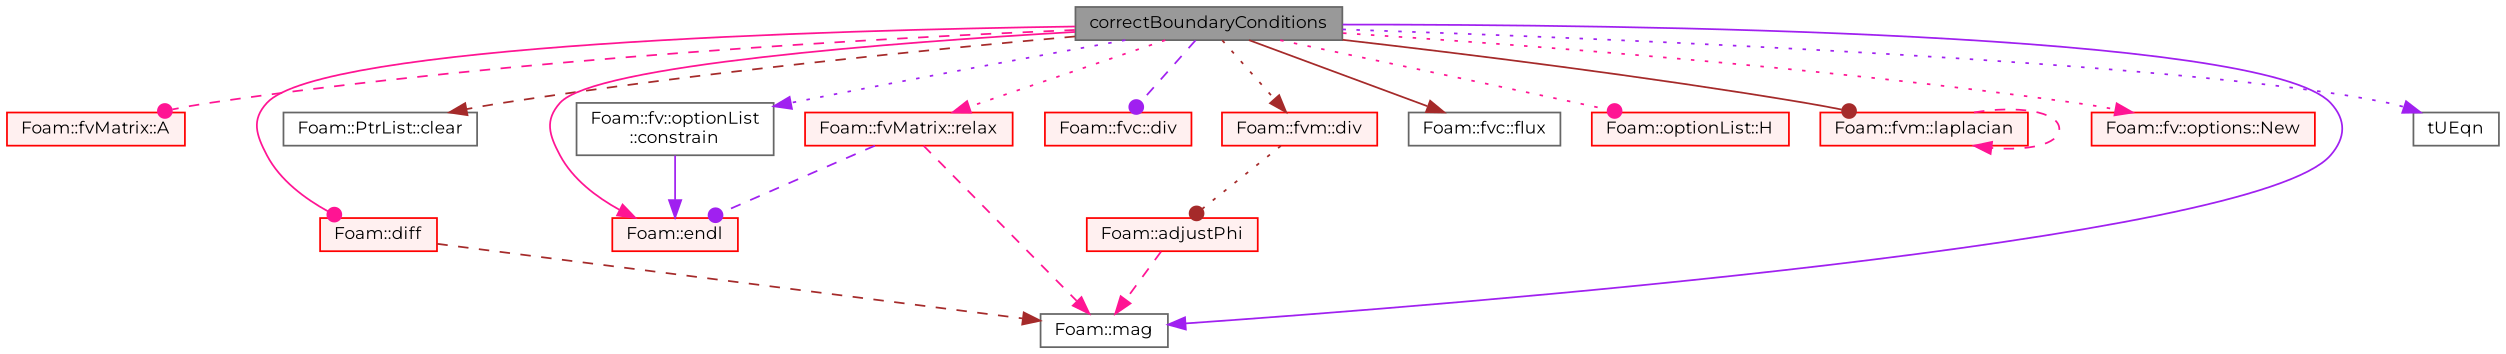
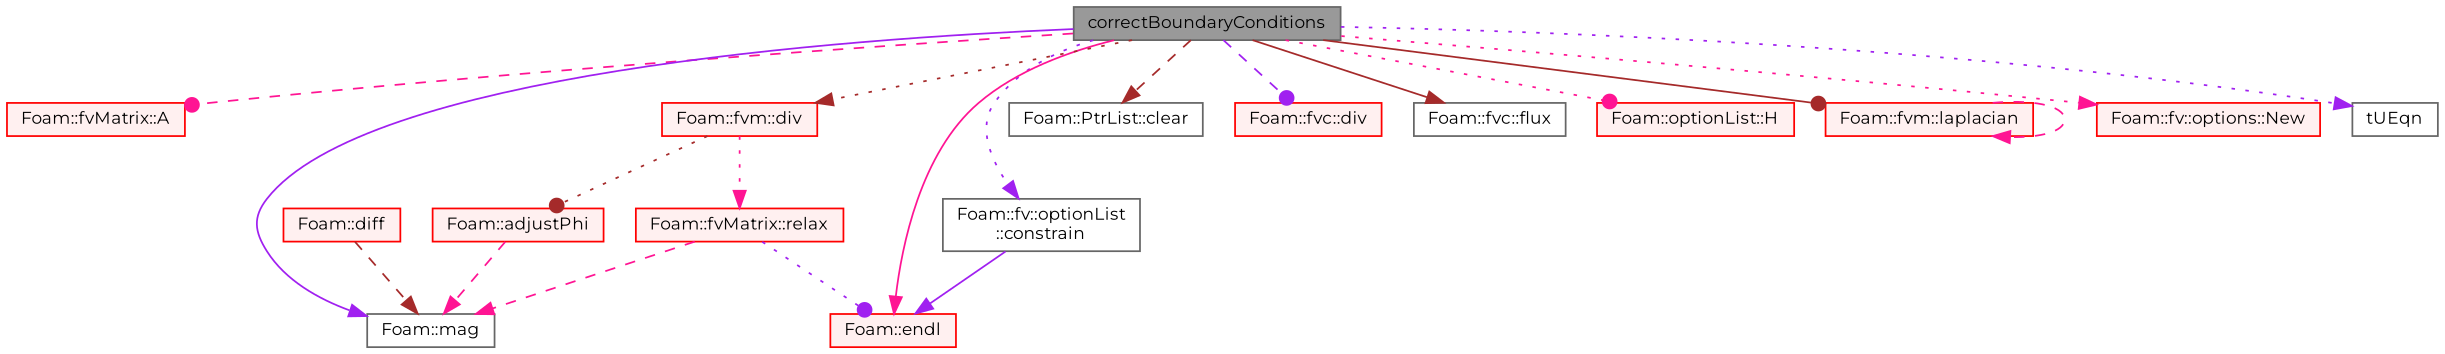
  digraph {
    fontname=Montserrat
    rankdir=TB
    node [color=red fillcolor="#FFF0F0" fontname=Montserrat fontsize=10 shape=box style=filled]
    edge [arrowhead=normal color=deeppink fontname=Montserrat fontsize=10 labelfontname=Helvetica labelfontsize=10 style=dashed]
    n1 [color=gray40 fillcolor=grey60 fontcolor=black height=0.2 label=correctBoundaryConditions width=0.4]
    n2 [height=0.2 label="Foam::fvMatrix::A" width=0.4]
    n3 [color=grey40 fillcolor=white height=0.2 label="Foam::mag" width=0.4]
    n4 [color=grey40 fillcolor=white height=0.2 label="Foam::PtrList::clear" width=0.4]
    n5 [color=grey40 fillcolor=white height=0.2 label="Foam::fv::optionList\l::constrain" width=0.4]
    n6 [height=0.2 label="Foam::endl" width=0.4]
    n7 [height=0.2 label="Foam::diff" width=0.4]
    n8 [height=0.2 label="Foam::fvc::div" width=0.4]
    n9 [height=0.2 label="Foam::fvm::div" width=0.4]
    n10 [color=grey40 fillcolor=white height=0.2 label="Foam::fvc::flux" width=0.4]
    n11 [height=0.2 label="Foam::optionList::H" width=0.4]
    n12 [height=0.2 label="Foam::fvm::laplacian" width=0.4]
    n13 [height=0.2 label="Foam::fv::options::New" width=0.4]
    n14 [height=0.2 label="Foam::fvMatrix::relax" width=0.4]
    n15 [color=grey40 fillcolor=white height=0.2 label=tUEqn width=0.4]
    n16 [height=0.2 label="Foam::adjustPhi" width=0.4]
    n1 -> n2 [arrowhead=dot]
    n1 -> n3 [color=purple style=solid]
    n1 -> n4 [color=brown]
    n1 -> n5 [color=purple style=dotted]
    n1 -> n6 [style=solid]
-   n1 -> n7 [arrowhead=dot style=solid]
    n1 -> n8 [arrowhead=dot color=purple]
    n1 -> n9 [color=brown style=dotted]
    n1 -> n10 [color=brown style=solid]
    n1 -> n11 [arrowhead=dot style=dotted]
    n1 -> n12 [arrowhead=dot color=brown style=solid]
    n1 -> n13 [style=dotted]
-   n1 -> n14 [style=dotted]
+   n9 -> n14 [style=dotted]
    n1 -> n15 [color=purple style=dotted]
    n5 -> n6 [color=purple style=solid]
    n7 -> n3 [color=brown]
    n9 -> n16 [arrowhead=dot color=brown style=dotted]
    n12 -> n12
    n14 -> n3
-   n14 -> n6 [arrowhead=dot color=purple]
+   n14 -> n6 [arrowhead=dot color=purple style=dotted]
    n16 -> n3
  }
